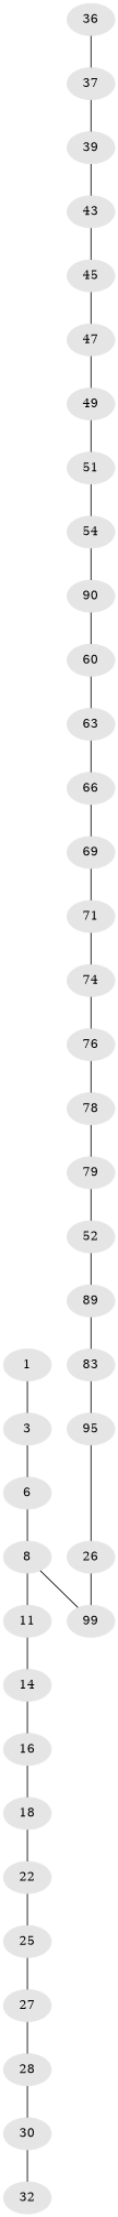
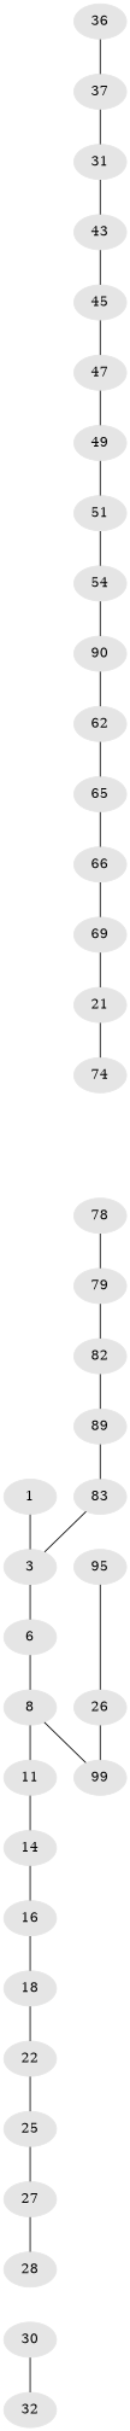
  graph {
    node [color=gray90 style=filled]
    1 [super="+100+2"]
    3 [super="+4"]
    6 [super="+7"]
    8 [super="+9"]
    99
    11 [super="+12"]
    14 [super="+15"]
    16 [super="+17"]
    18 [super="+19"]
    22 [super="+23"]
    25 [super="+26"]
    27
    28 [super="+29"]
    30 [super="+31"]
    32 [super="+33"]
    37 [super="+38"]
    36
-   39 [super="+40"]
+   39 [super="+40" label=31]
    43 [super="+44"]
    45 [super="+46"]
    47 [super="+48"]
    49 [super="+50"]
    51 [super="+52"]
    54 [super="+55"]
    n25 [label=90 super="+61"]
-   62 [super="+63" label=60]
-   65 [label=63]
+   62 [super="+63"]
+   65
    66 [super="+67"]
    69 [super="+70"]
-   71 [super="+72"]
+   71 [super="+72" label=21]
    74 [super="+75"]
-   76 [super="+77"]
    78
    79 [super="+80"]
-   82 [super="+83" label=52]
+   82 [super="+83"]
    89 [super="+90"]
    n37 [label=83 super="+94"]
    95
    n39 [label=26 super="+97"]
    1 -- 3
    3 -- 6
    6 -- 8
    8 -- 99
    8 -- 11
    11 -- 14
    14 -- 16
    16 -- 18
    18 -- 22
    22 -- 25
    25 -- 27
    27 -- 28
-   28 -- 30
    30 -- 32
    37 -- 39
    36 -- 37
    39 -- 43
    43 -- 45
    45 -- 47
    47 -- 49
    49 -- 51
    51 -- 54
    54 -- n25
    n25 -- 62
    62 -- 65
    65 -- 66
    66 -- 69
    69 -- 71
    71 -- 74
-   74 -- 76
-   76 -- 78
    78 -- 79
    79 -- 82
    82 -- 89
    89 -- n37
-   n37 -- 95
+   n37 -- 3
    95 -- n39
    n39 -- 99
  }
